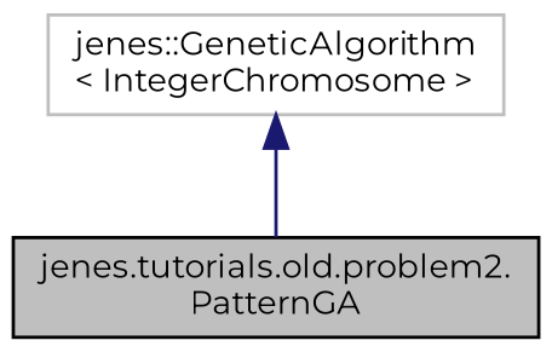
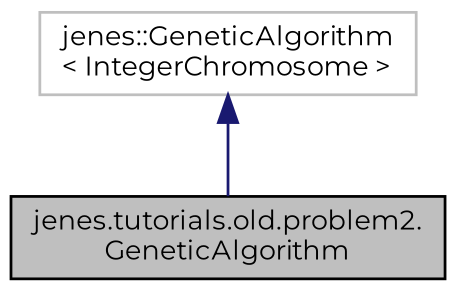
  digraph {
    fontname=Montserrat
    node [fontname=Montserrat fontsize=10 shape=record style=filled]
-   n1 [color=black fillcolor=grey75 fontcolor=black height=0.2 label="jenes.tutorials.old.problem2.\lPatternGA" width=0.4]
+   n1 [color=black fillcolor=grey75 fontcolor=black height=0.2 label="jenes.tutorials.old.problem2.\lGeneticAlgorithm" width=0.4]
    n2 [color=grey75 fillcolor=white height=0.2 label="jenes::GeneticAlgorithm\l\< IntegerChromosome \>" width=0.4]
    n2 -> n1 [color=midnightblue dir=back fontname=Montserrat fontsize=10 labelfontname=Helvetica labelfontsize=10 style=solid]
  }
